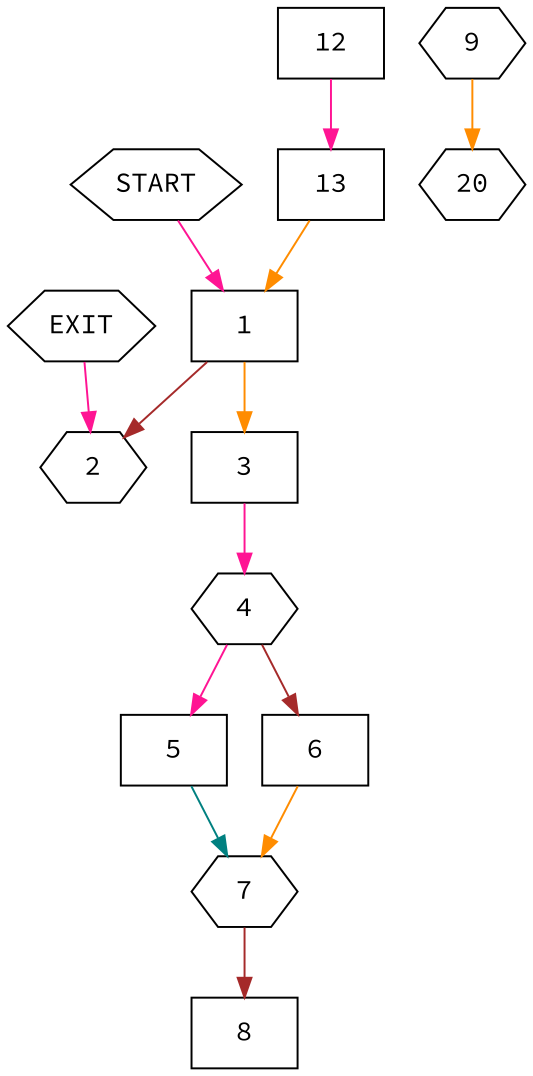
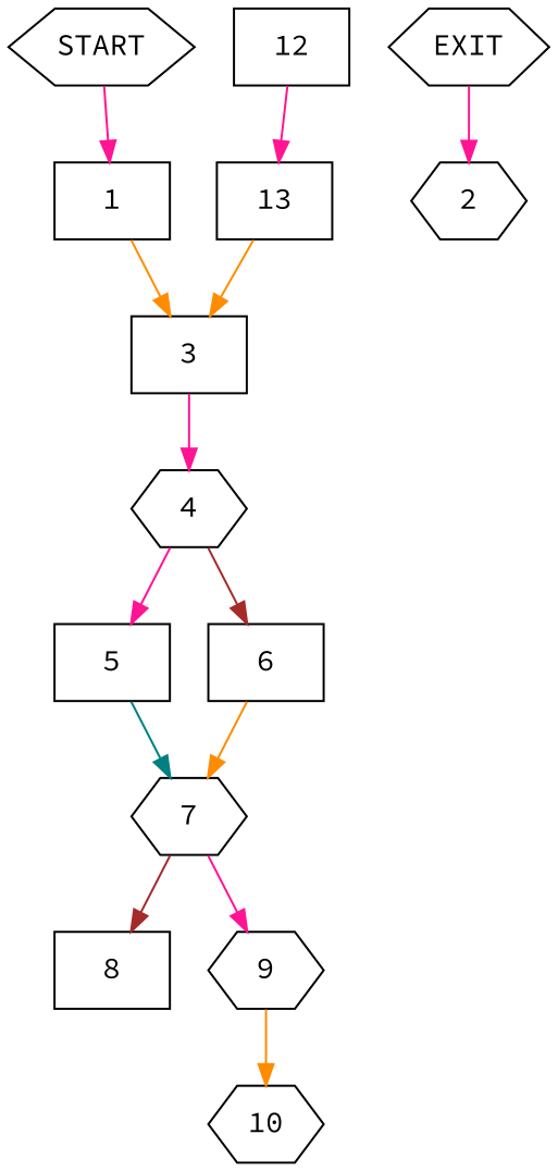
  digraph {
    fontname="Source Code Pro"
    node [fontname="Source Code Pro" shape=hexagon]
    edge [color=deeppink fontname="Source Code Pro"]
    n1 [label=START]
    1 [shape=box]
    2
    3 [shape=box]
    4
    n6 [label=EXIT]
    5 [shape=box]
    6 [shape=box]
    12 [shape=box]
    13 [shape=box]
    7
    8 [shape=box]
    9
-   10 [label=20]
+   10
    n1 -> 1
-   1 -> 2 [color=brown]
    1 -> 3 [color=darkorange]
    3 -> 4
    4 -> 5
    4 -> 6 [color=brown]
    n6 -> 2
    5 -> 7 [color=teal]
    6 -> 7 [color=darkorange]
    12 -> 13
-   13 -> 1 [color=darkorange]
+   13 -> 3 [color=darkorange]
    7 -> 8 [color=brown]
+   7 -> 9
    9 -> 10 [color=darkorange]
  }
